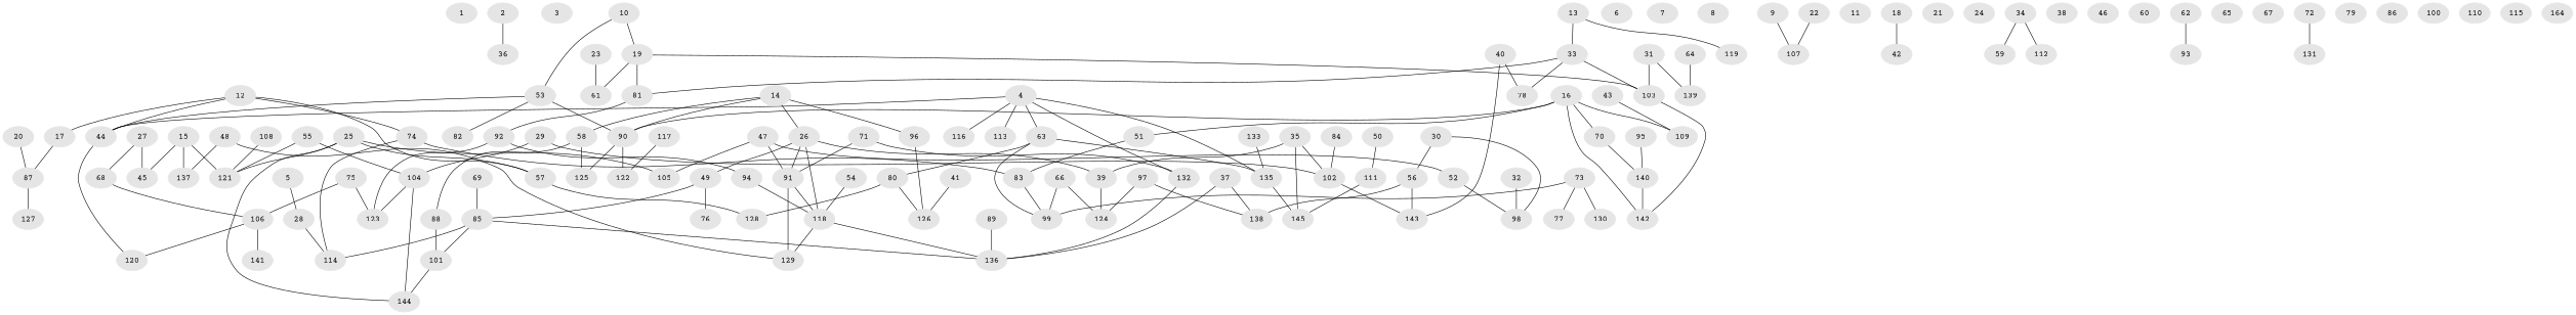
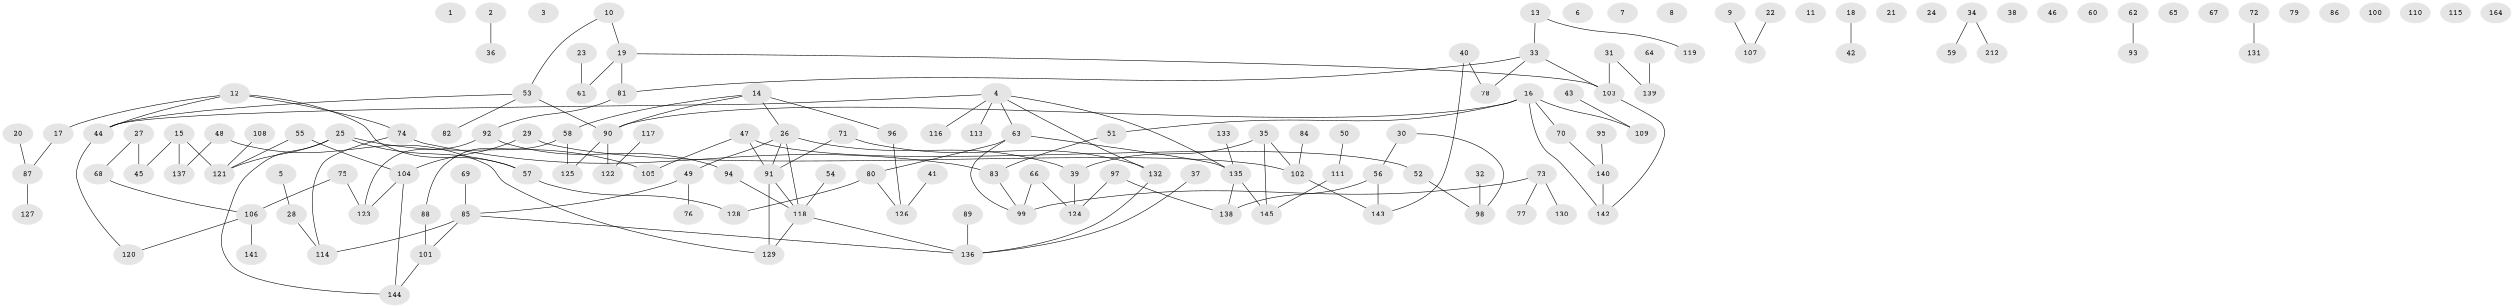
  graph {
    fontname="Courier Prime"
    node [color=gray90 fontname="Courier Prime" style=filled]
    edge [fontname="Courier Prime"]
    1
    2
    36
    3
    4
    44
    63
    113
    116
    132
    135
    120
    80
    99
    136
    145
    5
    28
    114
    6
    7
    8
    9
    107
    10
    19
    53
    61
    81
    103
    90
    82
    11
    12
    17
    57
    74
    87
    128
    83
    13
    33
    119
    78
    14
    26
    58
    96
    39
    49
    91
    118
    88
    125
    122
    126
    15
    45
    121
    137
    16
    51
    70
    109
    142
    140
    127
    18
    42
    92
    20
    21
    22
    23
    24
    25
    105
    144
    124
    76
    85
    129
    27
    68
    106
    29
    102
    104
    143
    123
    30
    56
    98
    138
    31
    139
    32
    34
    59
-   112
+   112 [label=212]
    35
    37
    38
    40
    41
    43
    46
    47
    52
    48
    101
    50
    111
    54
    55
    60
    62
    93
    64
    65
    66
    67
    141
    69
    71
    72
    131
    73
    77
    130
    75
    79
    94
    84
    86
    89
    95
    97
    100
    108
    110
    115
    117
    133
    n145 [label=164]
    2 -- 36
    4 -- 44
    4 -- 63
    4 -- 113
    4 -- 116
    4 -- 132
    4 -- 135
    44 -- 120
    63 -- 135
    63 -- 80
    63 -- 99
    132 -- 136
    135 -- 145
    80 -- 128
    80 -- 126
    5 -- 28
    28 -- 114
    9 -- 107
    10 -- 19
    10 -- 53
    19 -- 61
    19 -- 81
    19 -- 103
    53 -- 44
    53 -- 90
    53 -- 82
    81 -- 92
    103 -- 142
    90 -- 125
    90 -- 122
    12 -- 44
    12 -- 17
    12 -- 57
    12 -- 74
    17 -- 87
    57 -- 128
    74 -- 114
    74 -- 83
    87 -- 127
    83 -- 99
    13 -- 33
    13 -- 119
    33 -- 81
    33 -- 103
    33 -- 78
    14 -- 90
    14 -- 26
    14 -- 58
    14 -- 96
    26 -- 39
    26 -- 49
    26 -- 91
    26 -- 118
    58 -- 88
    58 -- 125
    96 -- 126
    39 -- 124
    49 -- 76
    49 -- 85
    91 -- 118
    91 -- 129
    118 -- 136
    118 -- 129
    88 -- 101
    15 -- 45
    15 -- 121
    15 -- 137
    16 -- 90
    16 -- 51
    16 -- 70
    16 -- 109
    16 -- 142
    51 -- 83
    70 -- 140
    140 -- 142
    18 -- 42
    92 -- 123
    92 -- 94
    20 -- 87
    22 -- 107
    23 -- 61
    25 -- 57
    25 -- 121
    25 -- 105
    25 -- 144
    85 -- 136
    85 -- 114
    85 -- 101
    27 -- 45
    27 -- 68
    68 -- 106
    106 -- 120
    106 -- 141
    29 -- 102
    29 -- 104
    102 -- 143
    104 -- 144
    104 -- 123
    30 -- 56
    30 -- 98
    56 -- 143
    56 -- 138
    31 -- 103
    31 -- 139
    32 -- 98
    34 -- 59
    34 -- 112
    35 -- 145
    35 -- 39
    35 -- 102
    37 -- 136
-   37 -- 138
+   135 -- 138
    40 -- 78
    40 -- 143
    41 -- 126
    43 -- 109
    47 -- 91
    47 -- 105
    47 -- 52
    52 -- 98
    48 -- 137
    48 -- 129
    101 -- 144
    50 -- 111
    111 -- 145
    54 -- 118
    55 -- 121
    55 -- 104
    62 -- 93
    64 -- 139
    66 -- 99
    66 -- 124
    69 -- 85
    71 -- 132
    71 -- 91
    72 -- 131
    73 -- 99
    73 -- 77
    73 -- 130
    75 -- 106
    75 -- 123
    94 -- 118
    84 -- 102
    89 -- 136
    95 -- 140
    97 -- 124
    97 -- 138
    108 -- 121
    117 -- 122
    133 -- 135
  }
